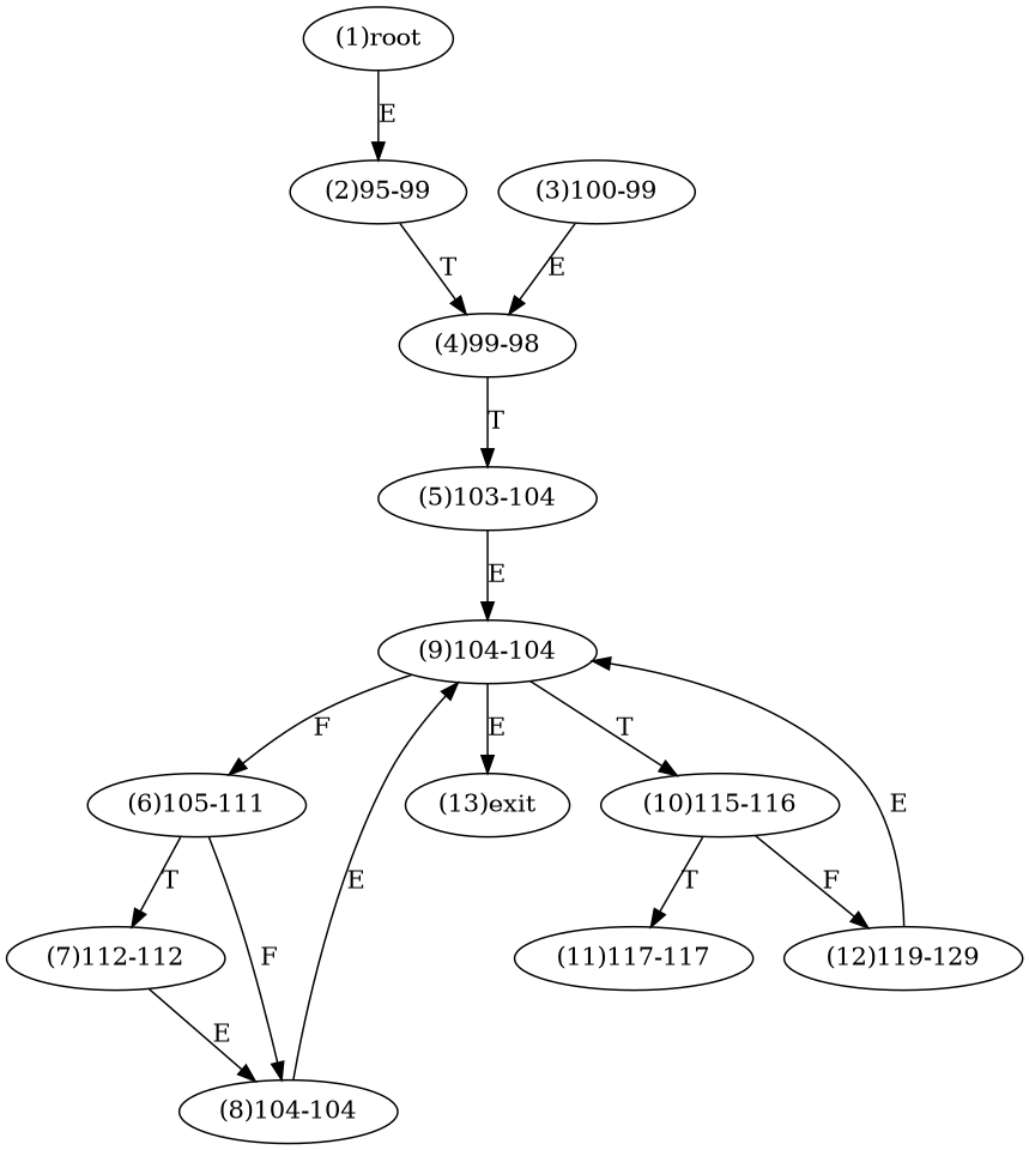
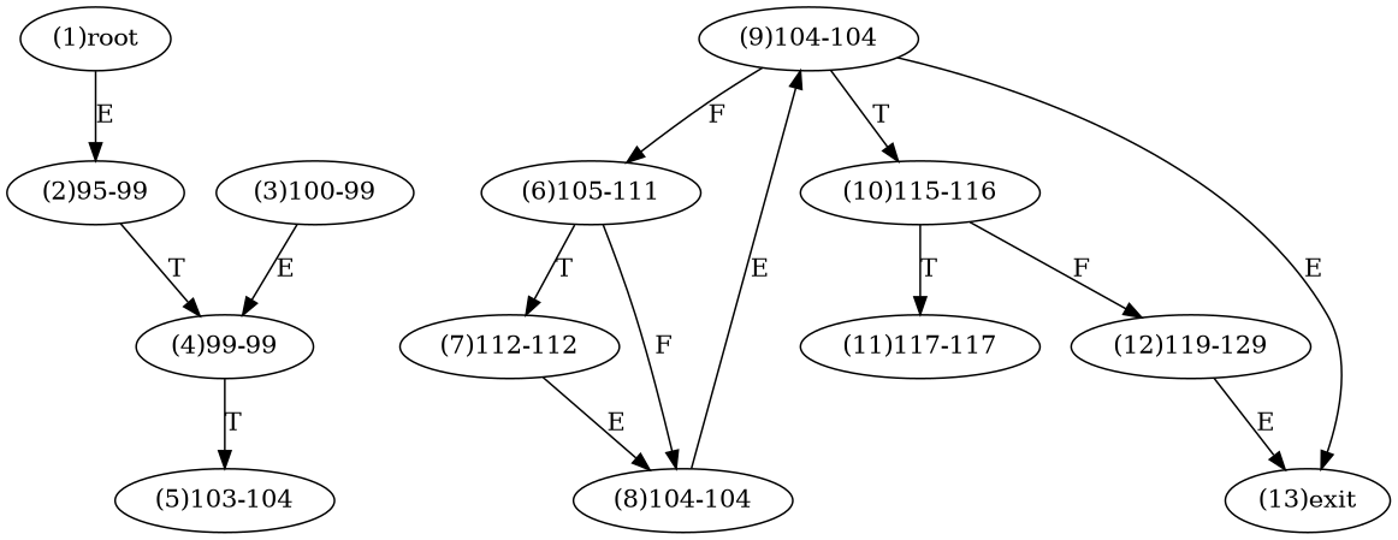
  digraph {
    fontname="DejaVu Serif"
    node [fontname="DejaVu Serif"]
    edge [fontname="DejaVu Serif"]
    n1 [label="(1)root"]
    n2 [label="(2)95-99"]
-   n3 [label="(4)99-98"]
+   n3 [label="(4)99-99"]
    n4 [label="(5)103-104"]
    n5 [label="(3)100-99"]
    n6 [label="(9)104-104"]
    n7 [label="(6)105-111"]
    n8 [label="(10)115-116"]
    n9 [label="(13)exit"]
    n10 [label="(7)112-112"]
    n11 [label="(8)104-104"]
    n12 [label="(11)117-117"]
    n13 [label="(12)119-129"]
    n1 -> n2 [label=E]
    n2 -> n3 [label=T]
    n3 -> n4 [label=T]
-   n4 -> n6 [label=E]
    n5 -> n3 [label=E]
    n6 -> n7 [label=F]
    n6 -> n8 [label=T]
    n6 -> n9 [label=E]
    n7 -> n10 [label=T]
    n7 -> n11 [label=F]
    n8 -> n12 [label=T]
    n8 -> n13 [label=F]
    n10 -> n11 [label=E]
    n11 -> n6 [label=E]
-   n13 -> n6 [label=E]
+   n13 -> n9 [label=E]
  }
